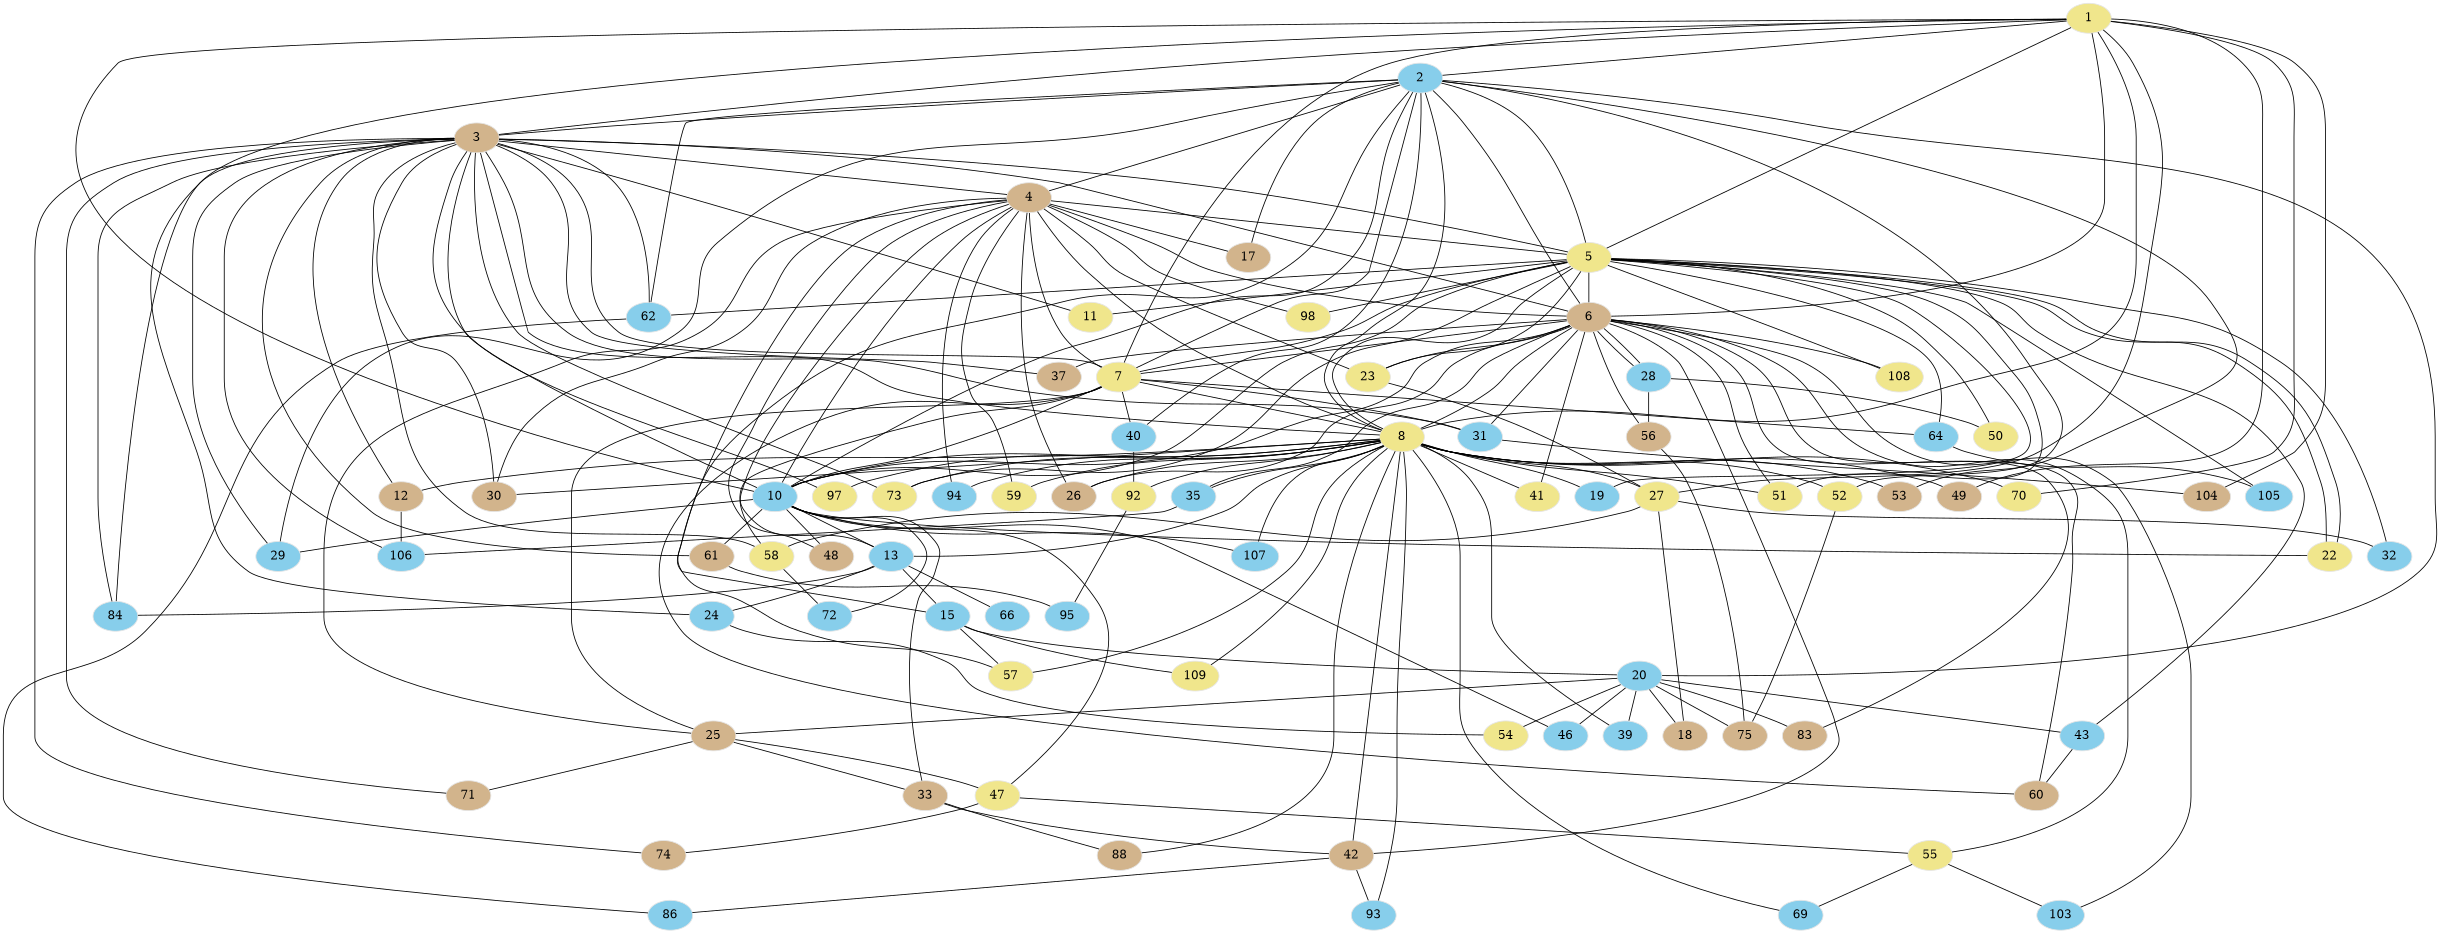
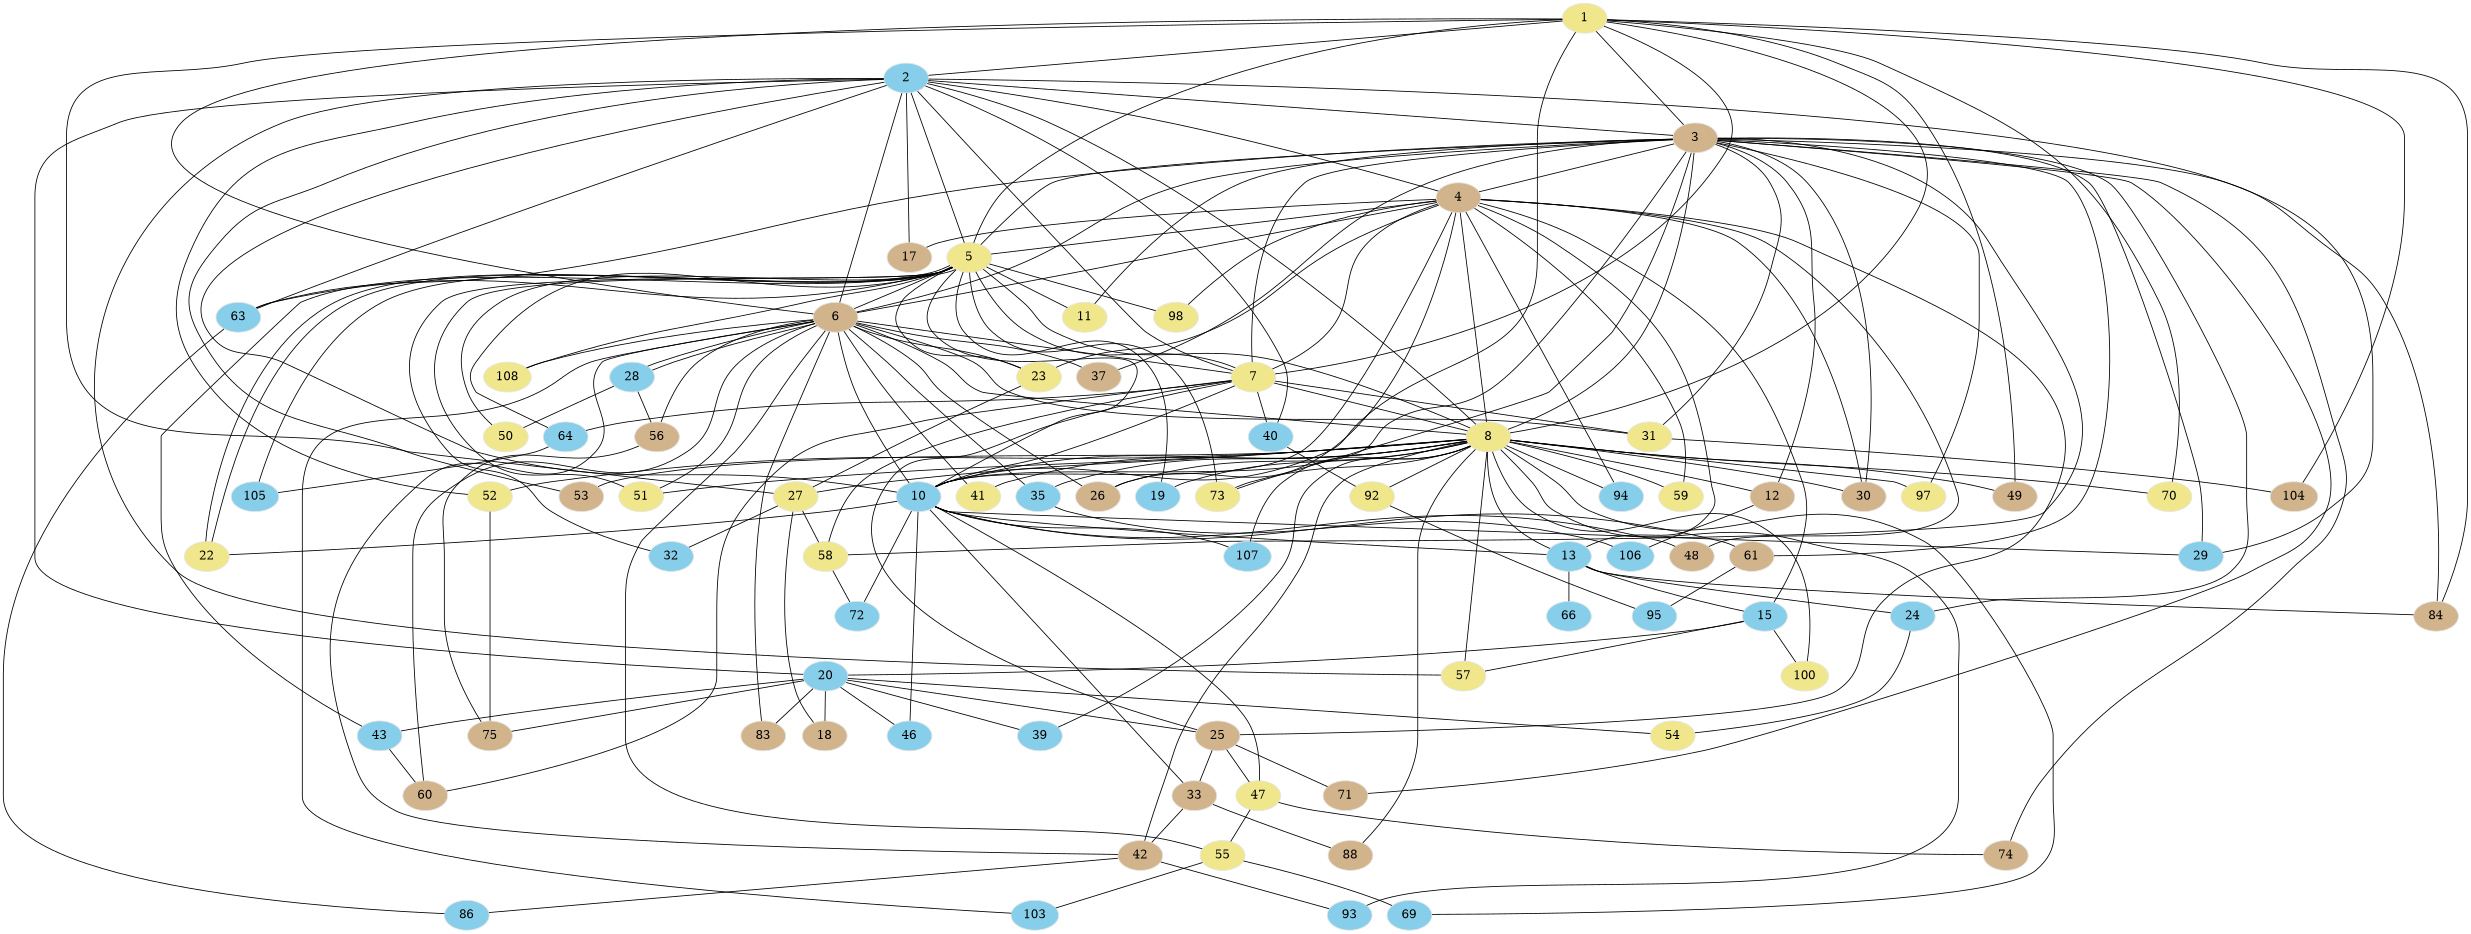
  graph {
    node [color=gray90 fillcolor=skyblue style=filled]
    1 [fillcolor=khaki super="+21"]
    2 [super="+45"]
    3 [fillcolor=tan super="+36"]
    5 [fillcolor=khaki super="+77"]
    6 [fillcolor=tan super="+9"]
    7 [fillcolor=khaki super="+14"]
    8 [fillcolor=khaki super="+79"]
    10 [super="+91"]
    27 [fillcolor=khaki super="+82"]
    49 [fillcolor=tan]
    70 [fillcolor=khaki]
-   84
+   84 [fillcolor=tan]
    104 [fillcolor=tan]
    4 [fillcolor=tan super="+18"]
    17 [fillcolor=tan]
    20 [super="+44"]
    29 [super="+96"]
    40
    52 [fillcolor=khaki super="+89"]
    53 [fillcolor=tan]
    57 [fillcolor=khaki super="+101"]
-   63 [super="+81" label=62]
+   63 [super="+81"]
    11 [fillcolor=khaki]
    12 [fillcolor=tan]
    24 [super="+102"]
    30 [fillcolor=tan super="+65"]
-   31 [super="+62"]
+   31 [fillcolor=khaki super="+62"]
    37 [fillcolor=tan]
    58 [fillcolor=khaki super="+99"]
    61 [fillcolor=tan]
    71 [fillcolor=tan]
    73 [fillcolor=khaki super="+80"]
    74 [fillcolor=tan]
    97 [fillcolor=khaki]
    106 [super="+110"]
    13 [super="+76"]
    15 [super="+16"]
    23 [fillcolor=khaki super="+78"]
    25 [fillcolor=tan super="+34"]
    26 [fillcolor=tan super="+100"]
    48 [fillcolor=tan]
    59 [fillcolor=khaki]
    94
    98 [fillcolor=khaki]
    19
    22 [fillcolor=khaki super="+67"]
    32
    43
    50 [fillcolor=khaki]
    51 [fillcolor=khaki super="+85"]
    64
    105
    108 [fillcolor=khaki]
    28
    35
    41 [fillcolor=khaki]
    42 [fillcolor=tan super="+68"]
    55 [fillcolor=khaki]
    56 [fillcolor=tan]
    60 [fillcolor=tan super="+90"]
    83 [fillcolor=tan]
    103
    39
    69
    88 [fillcolor=tan]
    92 [fillcolor=khaki]
    93
    107
-   109 [fillcolor=khaki]
+   109 [fillcolor=khaki label=100]
    33 [fillcolor=tan]
    46
    47 [fillcolor=khaki]
    72
    n74 [fillcolor=tan label=18]
    54 [fillcolor=khaki]
    75 [fillcolor=tan super="+87"]
    86
    95
    66
    1 -- 2
    1 -- 3
    1 -- 5 [weight=2]
    1 -- 6 [weight=2]
    1 -- 7
    1 -- 8
    1 -- 10
    1 -- 27
    1 -- 49
    1 -- 70
    1 -- 84
    1 -- 104
    2 -- 3
    2 -- 5
    2 -- 6 [weight=2]
    2 -- 7
    2 -- 8
    2 -- 10
    2 -- 4 [weight=2]
    2 -- 17
    2 -- 20 [weight=2]
    2 -- 29
    2 -- 40
    2 -- 52
    2 -- 53
    2 -- 57
    2 -- 63
    3 -- 5
    3 -- 6 [weight=2]
    3 -- 7 [weight=2]
    3 -- 8
    3 -- 10
    3 -- 84
    3 -- 4
    3 -- 29
    3 -- 63
    3 -- 11
    3 -- 12
    3 -- 24 [weight=2]
    3 -- 30
    3 -- 31
    3 -- 37
    3 -- 58
    3 -- 61
    3 -- 71
    3 -- 73
    3 -- 74
    3 -- 97
-   3 -- 106
    5 -- 6 [weight=2]
    5 -- 7
    5 -- 8 [weight=2]
    5 -- 10
    5 -- 63
    5 -- 11
    5 -- 73
    5 -- 23
    5 -- 98
    5 -- 19
    5 -- 22
    5 -- 22
    5 -- 32
    5 -- 43
    5 -- 50
    5 -- 51
    5 -- 64
    5 -- 105
    5 -- 108
    6 -- 7 [weight=2]
    6 -- 8 [weight=2]
    6 -- 10 [weight=2]
    6 -- 31
    6 -- 37
    6 -- 23
    6 -- 26
    6 -- 51
    6 -- 108
    6 -- 28
    6 -- 28
    6 -- 35
    6 -- 41
    6 -- 42
    6 -- 55
    6 -- 56
    6 -- 60
    6 -- 83
    6 -- 103
    7 -- 8
    7 -- 10
    7 -- 40
    7 -- 31
    7 -- 58
    7 -- 25
    7 -- 64
    7 -- 60
    8 -- 10
    8 -- 27 [weight=2]
    8 -- 49
    8 -- 70
    8 -- 52 [weight=2]
    8 -- 53
    8 -- 57
    8 -- 12
    8 -- 30
    8 -- 73
    8 -- 97
    8 -- 13
    8 -- 26
    8 -- 59
    8 -- 94
    8 -- 19
    8 -- 51
    8 -- 35
    8 -- 41
    8 -- 42
    8 -- 39
    8 -- 69
    8 -- 88
    8 -- 92
    8 -- 93
    8 -- 107
    8 -- 109
    10 -- 29
    10 -- 61
    10 -- 13
    10 -- 48 [weight=2]
    10 -- 22
    10 -- 107
    10 -- 33
    10 -- 46
    10 -- 47
    10 -- 72
    27 -- 58
    27 -- 32
    27 -- n74
    4 -- 5
    4 -- 6 [weight=2]
    4 -- 7
    4 -- 8 [weight=2]
    4 -- 10
    4 -- 17
    4 -- 30
    4 -- 13
    4 -- 15 [weight=2]
    4 -- 23
    4 -- 25
    4 -- 26
    4 -- 48
    4 -- 59
    4 -- 94
    4 -- 98
    20 -- 25
    20 -- 43
    20 -- 83
    20 -- 39
    20 -- 46
    20 -- n74
    20 -- 54
    20 -- 75
    40 -- 92
    52 -- 75
    63 -- 86
    12 -- 106
    24 -- 54
    31 -- 104
    58 -- 72
    61 -- 95
    13 -- 84
    13 -- 24
    13 -- 15
    13 -- 66
    15 -- 20
    15 -- 57
    15 -- 109
    23 -- 27
    25 -- 71
    25 -- 33
    25 -- 47
    43 -- 60
    64 -- 105
    28 -- 50
    28 -- 56
    35 -- 106
    42 -- 93
    42 -- 86
    55 -- 103
    55 -- 69
    56 -- 75
    92 -- 95
    33 -- 42
    33 -- 88
    47 -- 74
    47 -- 55
  }
